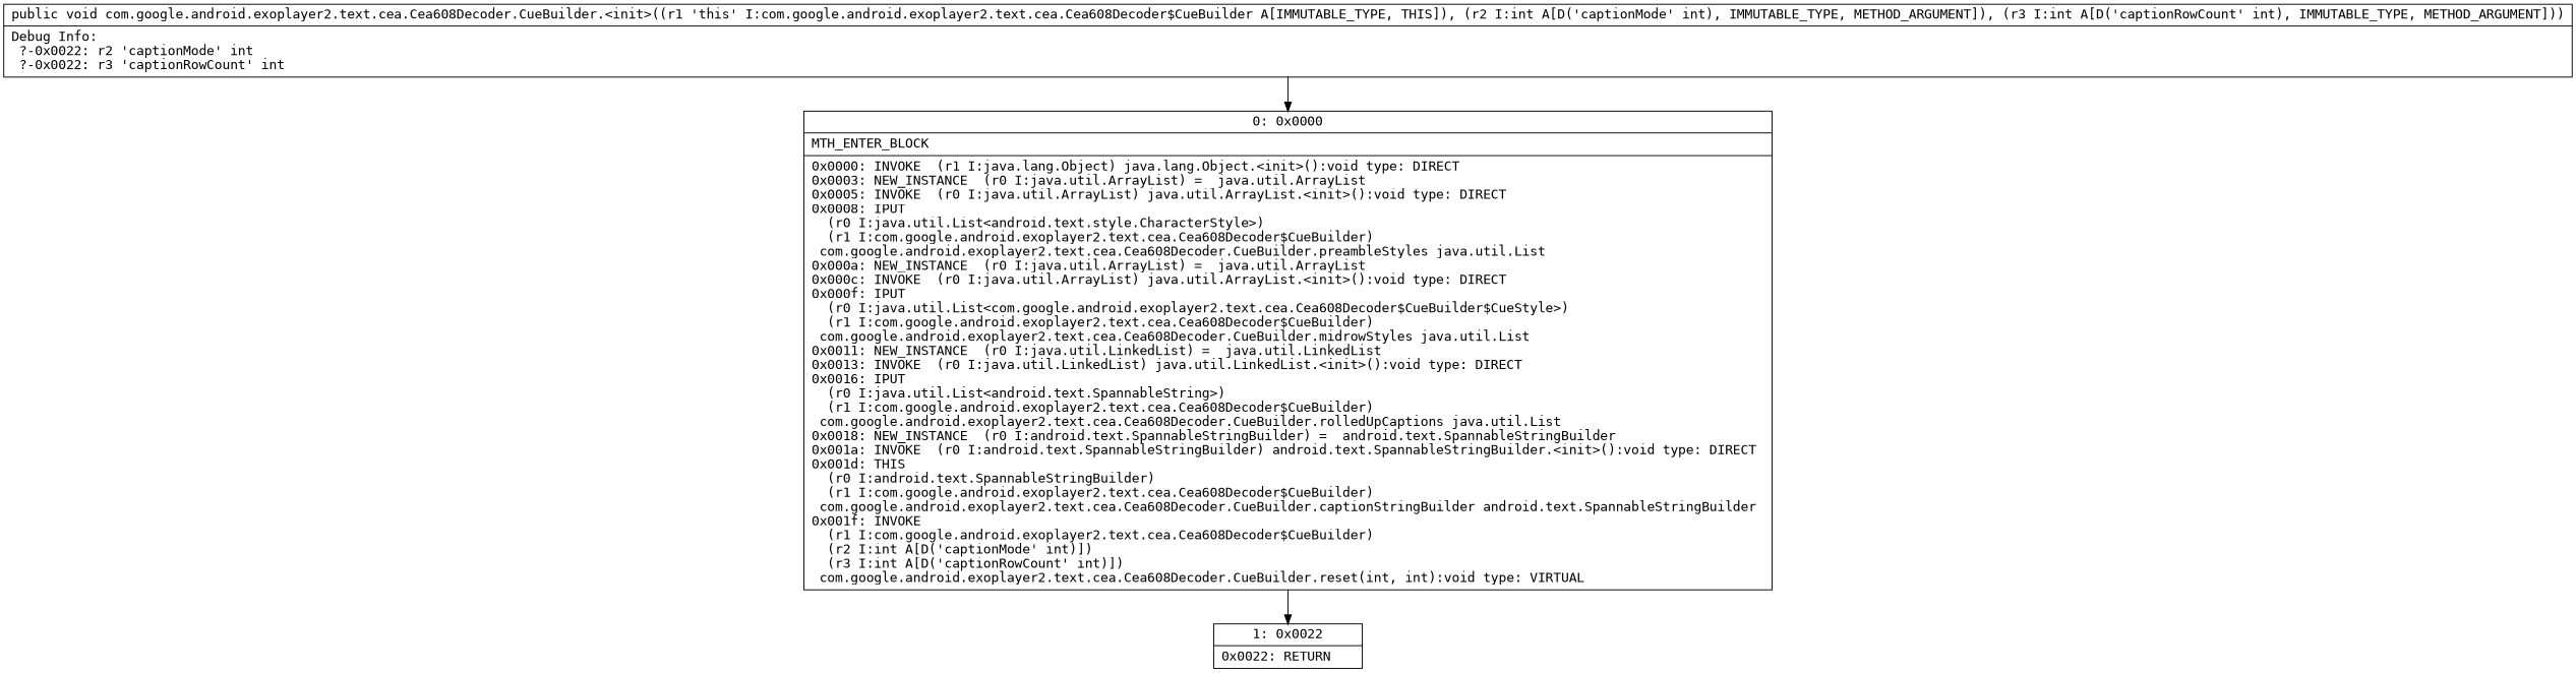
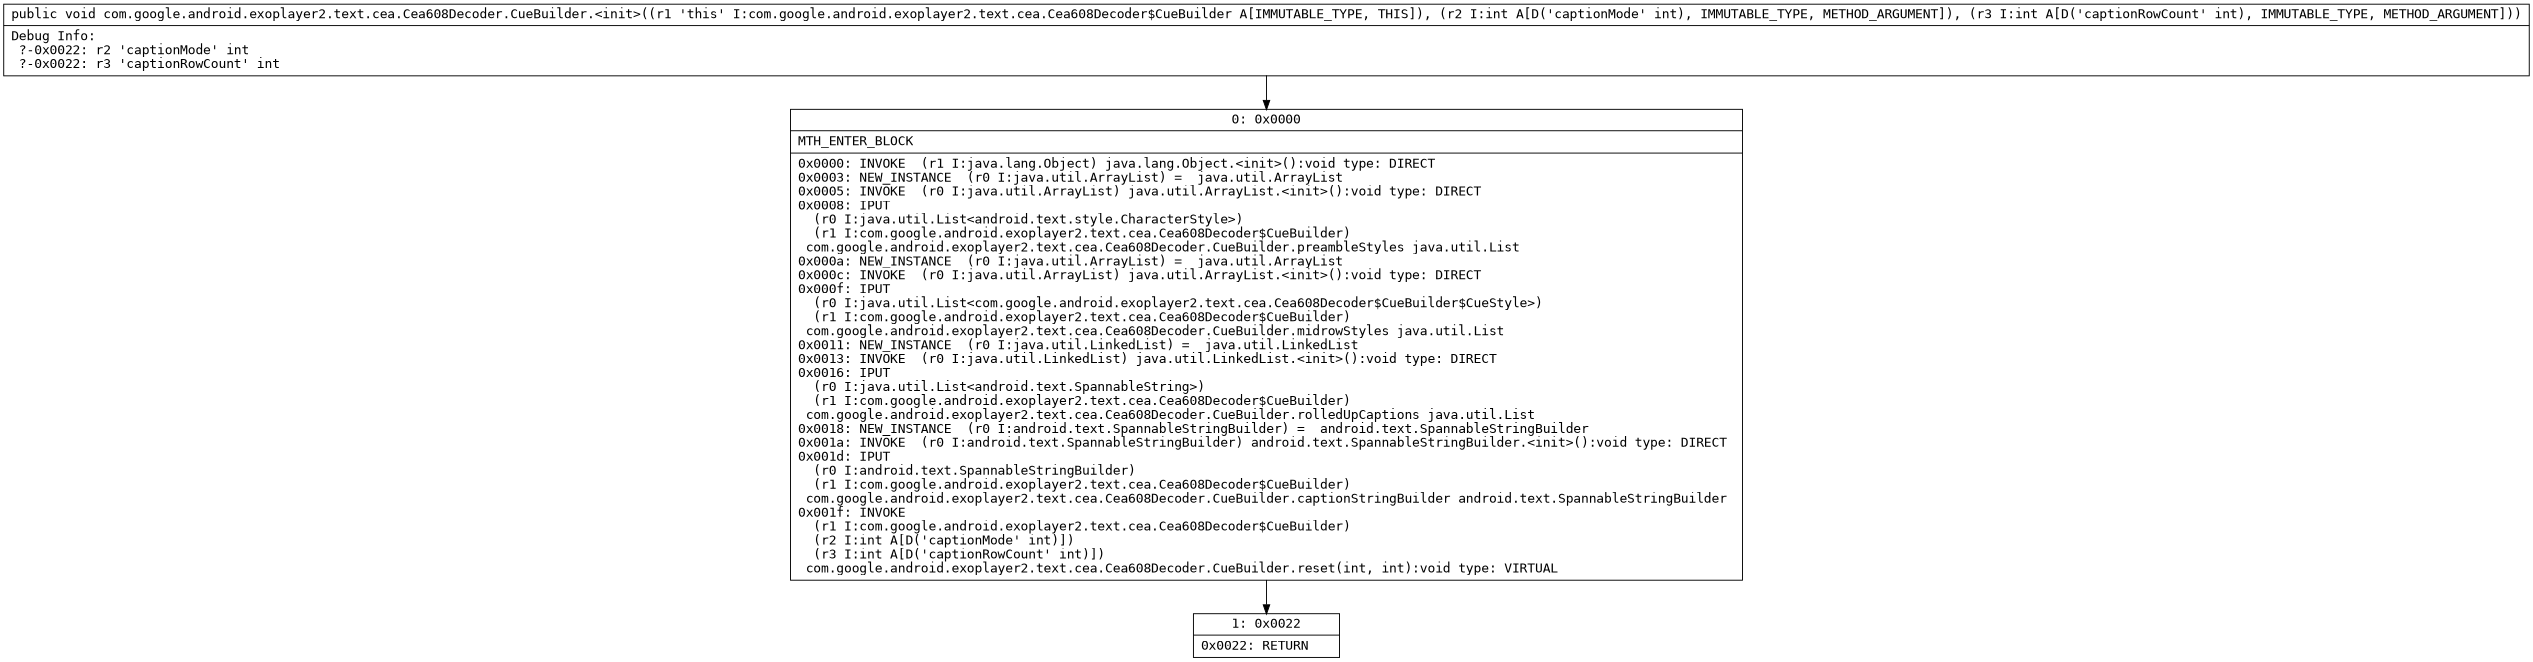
  digraph {
    fontname="DejaVu Sans Mono"
    node [shape=record fontname="DejaVu Sans Mono"]
    edge [fontname="DejaVu Sans Mono"]
-   n1 [label="{0\:\ 0x0000|MTH_ENTER_BLOCK\l|0x0000: INVOKE  (r1 I:java.lang.Object) java.lang.Object.\<init\>():void type: DIRECT \l0x0003: NEW_INSTANCE  (r0 I:java.util.ArrayList) =  java.util.ArrayList \l0x0005: INVOKE  (r0 I:java.util.ArrayList) java.util.ArrayList.\<init\>():void type: DIRECT \l0x0008: IPUT  \l  (r0 I:java.util.List\<android.text.style.CharacterStyle\>)\l  (r1 I:com.google.android.exoplayer2.text.cea.Cea608Decoder$CueBuilder)\l com.google.android.exoplayer2.text.cea.Cea608Decoder.CueBuilder.preambleStyles java.util.List \l0x000a: NEW_INSTANCE  (r0 I:java.util.ArrayList) =  java.util.ArrayList \l0x000c: INVOKE  (r0 I:java.util.ArrayList) java.util.ArrayList.\<init\>():void type: DIRECT \l0x000f: IPUT  \l  (r0 I:java.util.List\<com.google.android.exoplayer2.text.cea.Cea608Decoder$CueBuilder$CueStyle\>)\l  (r1 I:com.google.android.exoplayer2.text.cea.Cea608Decoder$CueBuilder)\l com.google.android.exoplayer2.text.cea.Cea608Decoder.CueBuilder.midrowStyles java.util.List \l0x0011: NEW_INSTANCE  (r0 I:java.util.LinkedList) =  java.util.LinkedList \l0x0013: INVOKE  (r0 I:java.util.LinkedList) java.util.LinkedList.\<init\>():void type: DIRECT \l0x0016: IPUT  \l  (r0 I:java.util.List\<android.text.SpannableString\>)\l  (r1 I:com.google.android.exoplayer2.text.cea.Cea608Decoder$CueBuilder)\l com.google.android.exoplayer2.text.cea.Cea608Decoder.CueBuilder.rolledUpCaptions java.util.List \l0x0018: NEW_INSTANCE  (r0 I:android.text.SpannableStringBuilder) =  android.text.SpannableStringBuilder \l0x001a: INVOKE  (r0 I:android.text.SpannableStringBuilder) android.text.SpannableStringBuilder.\<init\>():void type: DIRECT \l0x001d: THIS  \l  (r0 I:android.text.SpannableStringBuilder)\l  (r1 I:com.google.android.exoplayer2.text.cea.Cea608Decoder$CueBuilder)\l com.google.android.exoplayer2.text.cea.Cea608Decoder.CueBuilder.captionStringBuilder android.text.SpannableStringBuilder \l0x001f: INVOKE  \l  (r1 I:com.google.android.exoplayer2.text.cea.Cea608Decoder$CueBuilder)\l  (r2 I:int A[D('captionMode' int)])\l  (r3 I:int A[D('captionRowCount' int)])\l com.google.android.exoplayer2.text.cea.Cea608Decoder.CueBuilder.reset(int, int):void type: VIRTUAL \l}"]
+   n1 [label="{0\:\ 0x0000|MTH_ENTER_BLOCK\l|0x0000: INVOKE  (r1 I:java.lang.Object) java.lang.Object.\<init\>():void type: DIRECT \l0x0003: NEW_INSTANCE  (r0 I:java.util.ArrayList) =  java.util.ArrayList \l0x0005: INVOKE  (r0 I:java.util.ArrayList) java.util.ArrayList.\<init\>():void type: DIRECT \l0x0008: IPUT  \l  (r0 I:java.util.List\<android.text.style.CharacterStyle\>)\l  (r1 I:com.google.android.exoplayer2.text.cea.Cea608Decoder$CueBuilder)\l com.google.android.exoplayer2.text.cea.Cea608Decoder.CueBuilder.preambleStyles java.util.List \l0x000a: NEW_INSTANCE  (r0 I:java.util.ArrayList) =  java.util.ArrayList \l0x000c: INVOKE  (r0 I:java.util.ArrayList) java.util.ArrayList.\<init\>():void type: DIRECT \l0x000f: IPUT  \l  (r0 I:java.util.List\<com.google.android.exoplayer2.text.cea.Cea608Decoder$CueBuilder$CueStyle\>)\l  (r1 I:com.google.android.exoplayer2.text.cea.Cea608Decoder$CueBuilder)\l com.google.android.exoplayer2.text.cea.Cea608Decoder.CueBuilder.midrowStyles java.util.List \l0x0011: NEW_INSTANCE  (r0 I:java.util.LinkedList) =  java.util.LinkedList \l0x0013: INVOKE  (r0 I:java.util.LinkedList) java.util.LinkedList.\<init\>():void type: DIRECT \l0x0016: IPUT  \l  (r0 I:java.util.List\<android.text.SpannableString\>)\l  (r1 I:com.google.android.exoplayer2.text.cea.Cea608Decoder$CueBuilder)\l com.google.android.exoplayer2.text.cea.Cea608Decoder.CueBuilder.rolledUpCaptions java.util.List \l0x0018: NEW_INSTANCE  (r0 I:android.text.SpannableStringBuilder) =  android.text.SpannableStringBuilder \l0x001a: INVOKE  (r0 I:android.text.SpannableStringBuilder) android.text.SpannableStringBuilder.\<init\>():void type: DIRECT \l0x001d: IPUT  \l  (r0 I:android.text.SpannableStringBuilder)\l  (r1 I:com.google.android.exoplayer2.text.cea.Cea608Decoder$CueBuilder)\l com.google.android.exoplayer2.text.cea.Cea608Decoder.CueBuilder.captionStringBuilder android.text.SpannableStringBuilder \l0x001f: INVOKE  \l  (r1 I:com.google.android.exoplayer2.text.cea.Cea608Decoder$CueBuilder)\l  (r2 I:int A[D('captionMode' int)])\l  (r3 I:int A[D('captionRowCount' int)])\l com.google.android.exoplayer2.text.cea.Cea608Decoder.CueBuilder.reset(int, int):void type: VIRTUAL \l}"]
    n2 [label="{1\:\ 0x0022|0x0022: RETURN   \l}"]
    n3 [label="{public void com.google.android.exoplayer2.text.cea.Cea608Decoder.CueBuilder.\<init\>((r1 'this' I:com.google.android.exoplayer2.text.cea.Cea608Decoder$CueBuilder A[IMMUTABLE_TYPE, THIS]), (r2 I:int A[D('captionMode' int), IMMUTABLE_TYPE, METHOD_ARGUMENT]), (r3 I:int A[D('captionRowCount' int), IMMUTABLE_TYPE, METHOD_ARGUMENT]))  | Debug Info:\l  ?\-0x0022: r2 'captionMode' int\l  ?\-0x0022: r3 'captionRowCount' int\l}"]
    n1 -> n2
    n3 -> n1
  }
